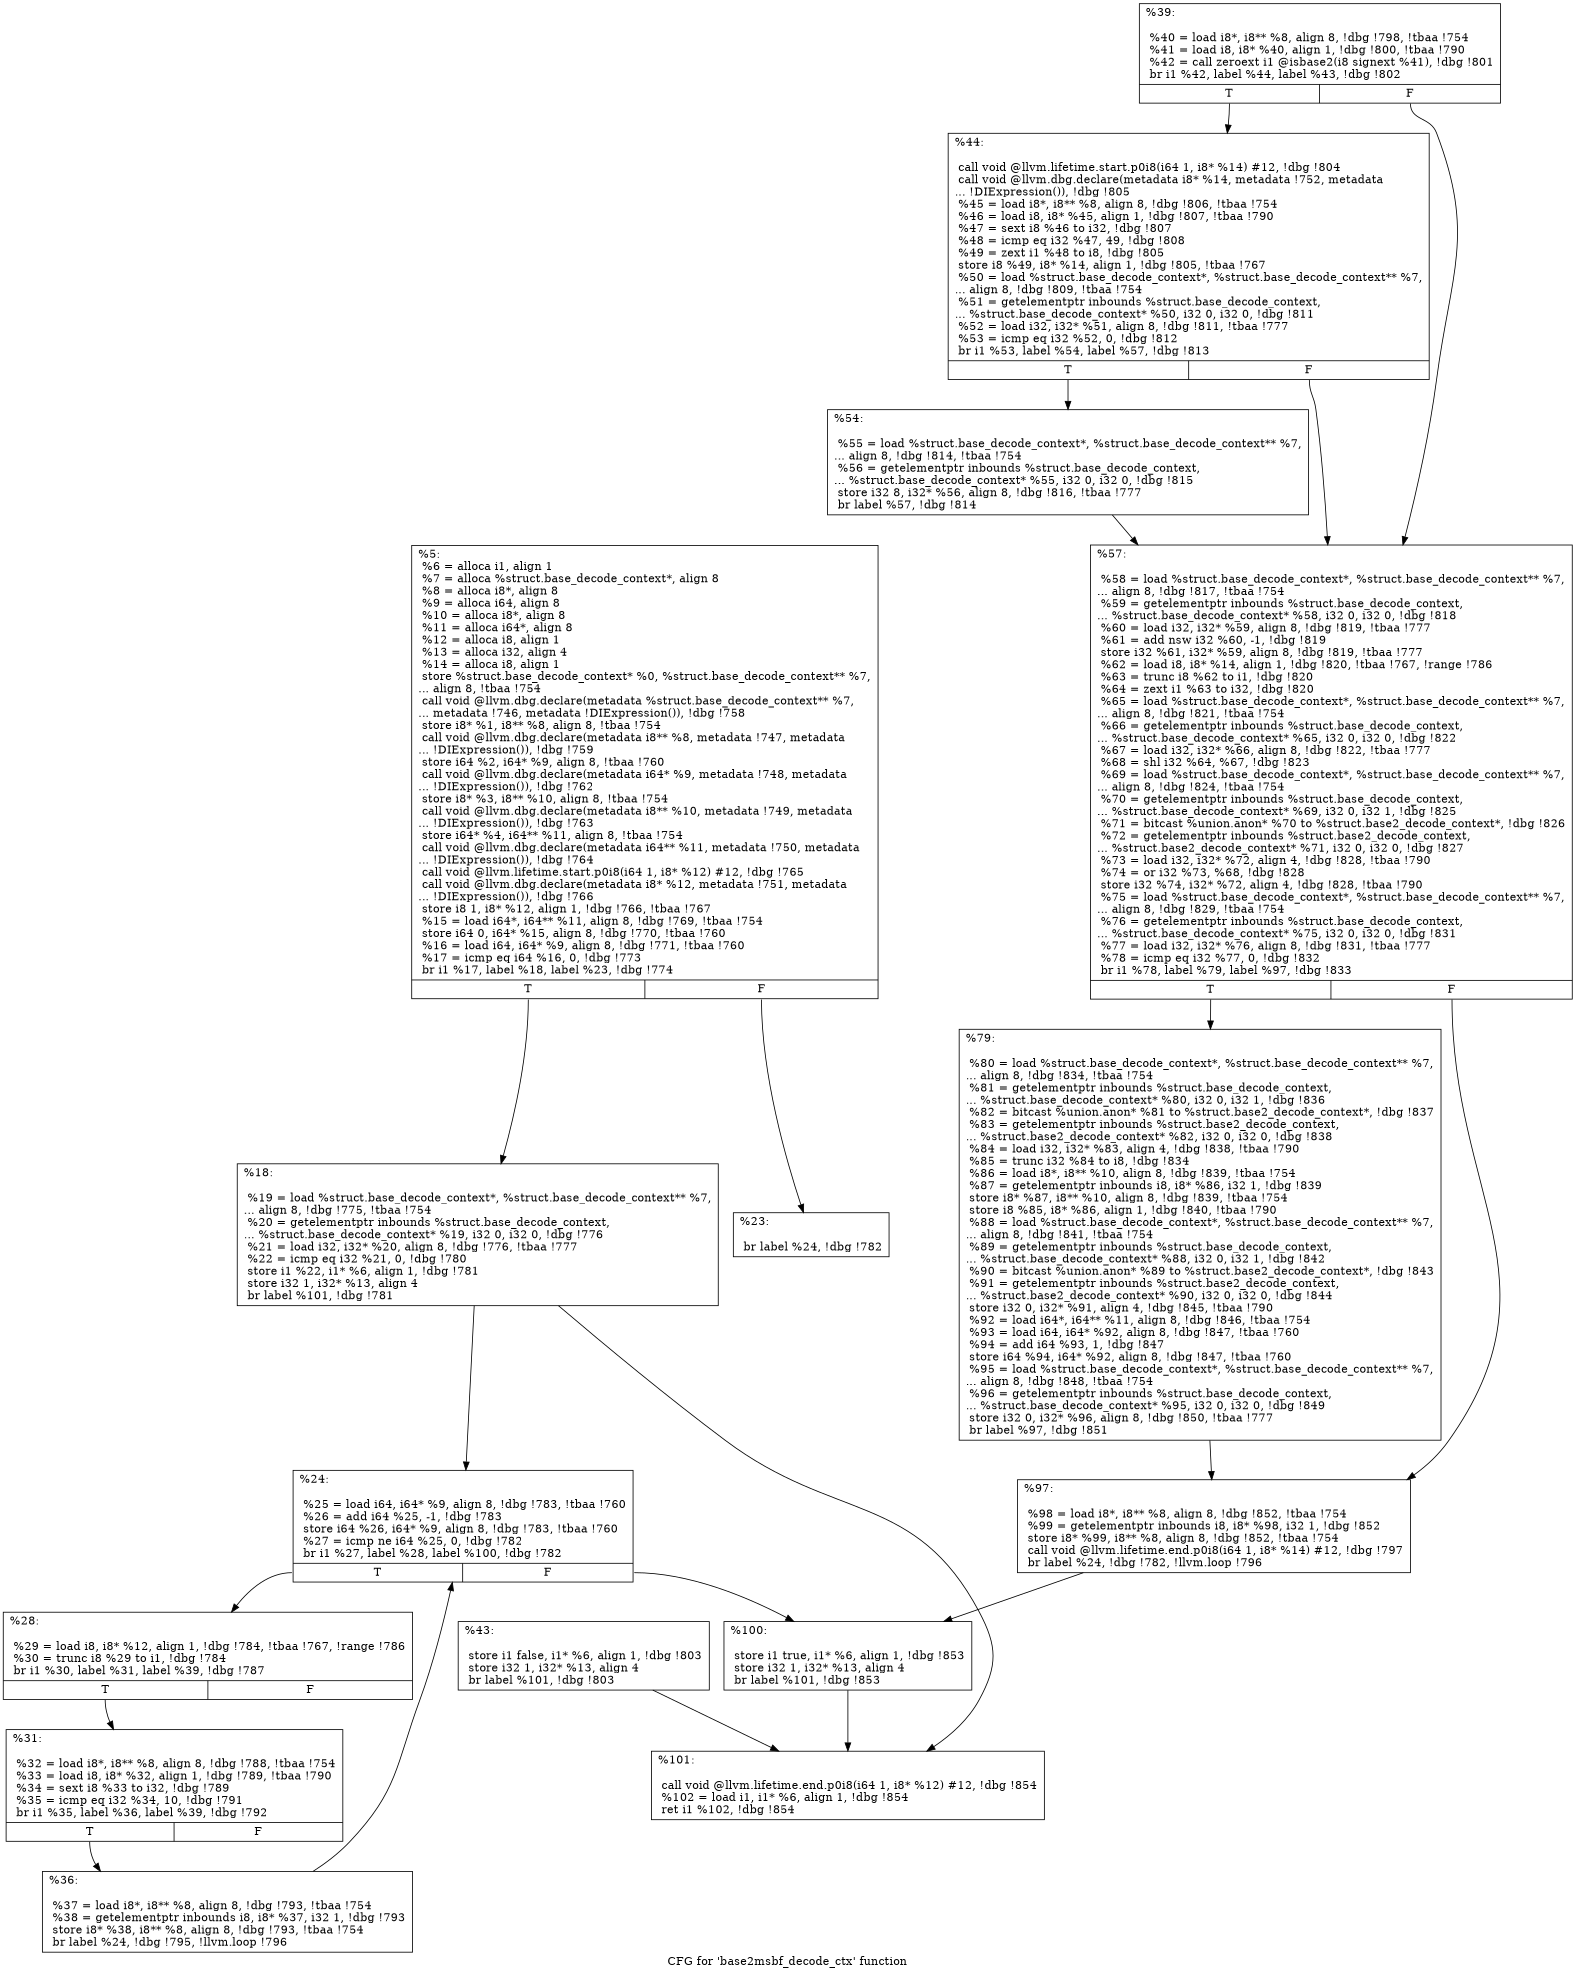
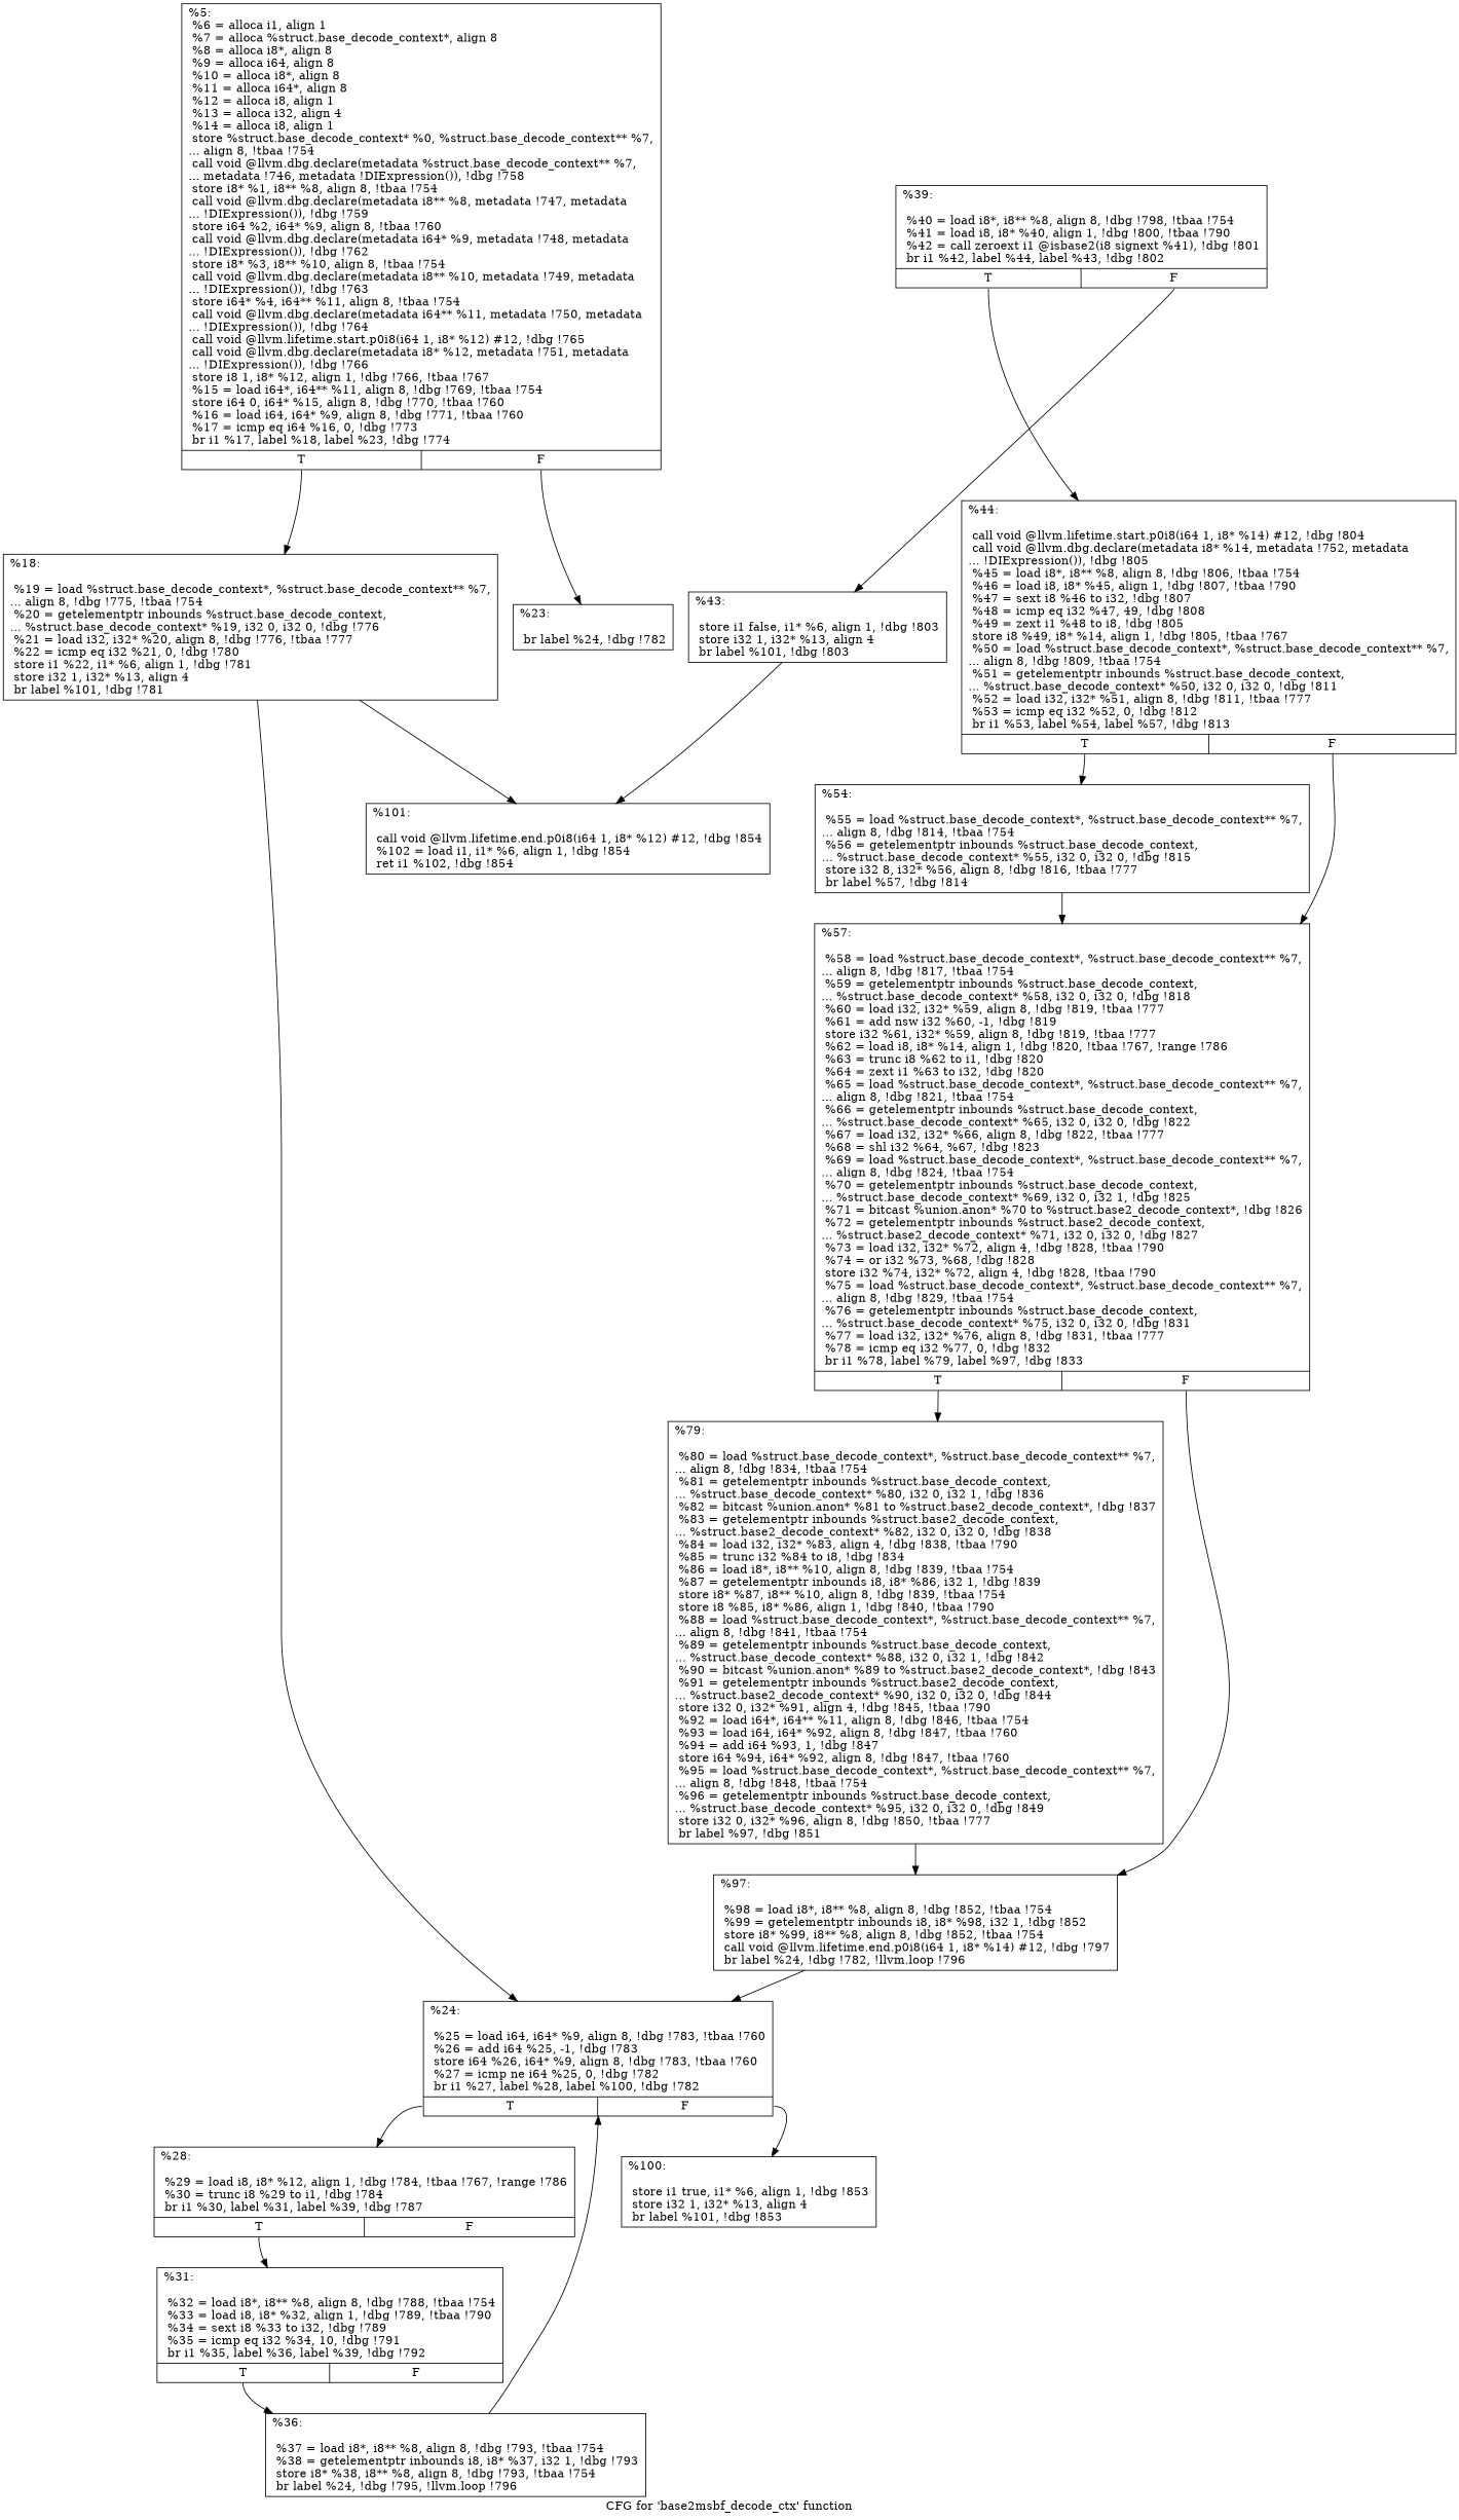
  digraph {
    label="CFG for 'base2msbf_decode_ctx' function"
    node [shape=record]
    n1 [label="{%5:\l  %6 = alloca i1, align 1\l  %7 = alloca %struct.base_decode_context*, align 8\l  %8 = alloca i8*, align 8\l  %9 = alloca i64, align 8\l  %10 = alloca i8*, align 8\l  %11 = alloca i64*, align 8\l  %12 = alloca i8, align 1\l  %13 = alloca i32, align 4\l  %14 = alloca i8, align 1\l  store %struct.base_decode_context* %0, %struct.base_decode_context** %7,\l... align 8, !tbaa !754\l  call void @llvm.dbg.declare(metadata %struct.base_decode_context** %7,\l... metadata !746, metadata !DIExpression()), !dbg !758\l  store i8* %1, i8** %8, align 8, !tbaa !754\l  call void @llvm.dbg.declare(metadata i8** %8, metadata !747, metadata\l... !DIExpression()), !dbg !759\l  store i64 %2, i64* %9, align 8, !tbaa !760\l  call void @llvm.dbg.declare(metadata i64* %9, metadata !748, metadata\l... !DIExpression()), !dbg !762\l  store i8* %3, i8** %10, align 8, !tbaa !754\l  call void @llvm.dbg.declare(metadata i8** %10, metadata !749, metadata\l... !DIExpression()), !dbg !763\l  store i64* %4, i64** %11, align 8, !tbaa !754\l  call void @llvm.dbg.declare(metadata i64** %11, metadata !750, metadata\l... !DIExpression()), !dbg !764\l  call void @llvm.lifetime.start.p0i8(i64 1, i8* %12) #12, !dbg !765\l  call void @llvm.dbg.declare(metadata i8* %12, metadata !751, metadata\l... !DIExpression()), !dbg !766\l  store i8 1, i8* %12, align 1, !dbg !766, !tbaa !767\l  %15 = load i64*, i64** %11, align 8, !dbg !769, !tbaa !754\l  store i64 0, i64* %15, align 8, !dbg !770, !tbaa !760\l  %16 = load i64, i64* %9, align 8, !dbg !771, !tbaa !760\l  %17 = icmp eq i64 %16, 0, !dbg !773\l  br i1 %17, label %18, label %23, !dbg !774\l|{<s0>T|<s1>F}}"]
    n2 [label="{%18:\l\l  %19 = load %struct.base_decode_context*, %struct.base_decode_context** %7,\l... align 8, !dbg !775, !tbaa !754\l  %20 = getelementptr inbounds %struct.base_decode_context,\l... %struct.base_decode_context* %19, i32 0, i32 0, !dbg !776\l  %21 = load i32, i32* %20, align 8, !dbg !776, !tbaa !777\l  %22 = icmp eq i32 %21, 0, !dbg !780\l  store i1 %22, i1* %6, align 1, !dbg !781\l  store i32 1, i32* %13, align 4\l  br label %101, !dbg !781\l}"]
    n3 [label="{%23:\l\l  br label %24, !dbg !782\l}"]
    n4 [label="{%101:\l\l  call void @llvm.lifetime.end.p0i8(i64 1, i8* %12) #12, !dbg !854\l  %102 = load i1, i1* %6, align 1, !dbg !854\l  ret i1 %102, !dbg !854\l}"]
    n5 [label="{%24:\l\l  %25 = load i64, i64* %9, align 8, !dbg !783, !tbaa !760\l  %26 = add i64 %25, -1, !dbg !783\l  store i64 %26, i64* %9, align 8, !dbg !783, !tbaa !760\l  %27 = icmp ne i64 %25, 0, !dbg !782\l  br i1 %27, label %28, label %100, !dbg !782\l|{<s0>T|<s1>F}}"]
    n6 [label="{%28:\l\l  %29 = load i8, i8* %12, align 1, !dbg !784, !tbaa !767, !range !786\l  %30 = trunc i8 %29 to i1, !dbg !784\l  br i1 %30, label %31, label %39, !dbg !787\l|{<s0>T|<s1>F}}"]
    n7 [label="{%100:\l\l  store i1 true, i1* %6, align 1, !dbg !853\l  store i32 1, i32* %13, align 4\l  br label %101, !dbg !853\l}"]
    n8 [label="{%31:\l\l  %32 = load i8*, i8** %8, align 8, !dbg !788, !tbaa !754\l  %33 = load i8, i8* %32, align 1, !dbg !789, !tbaa !790\l  %34 = sext i8 %33 to i32, !dbg !789\l  %35 = icmp eq i32 %34, 10, !dbg !791\l  br i1 %35, label %36, label %39, !dbg !792\l|{<s0>T|<s1>F}}"]
    n9 [label="{%36:\l\l  %37 = load i8*, i8** %8, align 8, !dbg !793, !tbaa !754\l  %38 = getelementptr inbounds i8, i8* %37, i32 1, !dbg !793\l  store i8* %38, i8** %8, align 8, !dbg !793, !tbaa !754\l  br label %24, !dbg !795, !llvm.loop !796\l}"]
    n10 [label="{%39:\l\l  %40 = load i8*, i8** %8, align 8, !dbg !798, !tbaa !754\l  %41 = load i8, i8* %40, align 1, !dbg !800, !tbaa !790\l  %42 = call zeroext i1 @isbase2(i8 signext %41), !dbg !801\l  br i1 %42, label %44, label %43, !dbg !802\l|{<s0>T|<s1>F}}"]
    n11 [label="{%44:\l\l  call void @llvm.lifetime.start.p0i8(i64 1, i8* %14) #12, !dbg !804\l  call void @llvm.dbg.declare(metadata i8* %14, metadata !752, metadata\l... !DIExpression()), !dbg !805\l  %45 = load i8*, i8** %8, align 8, !dbg !806, !tbaa !754\l  %46 = load i8, i8* %45, align 1, !dbg !807, !tbaa !790\l  %47 = sext i8 %46 to i32, !dbg !807\l  %48 = icmp eq i32 %47, 49, !dbg !808\l  %49 = zext i1 %48 to i8, !dbg !805\l  store i8 %49, i8* %14, align 1, !dbg !805, !tbaa !767\l  %50 = load %struct.base_decode_context*, %struct.base_decode_context** %7,\l... align 8, !dbg !809, !tbaa !754\l  %51 = getelementptr inbounds %struct.base_decode_context,\l... %struct.base_decode_context* %50, i32 0, i32 0, !dbg !811\l  %52 = load i32, i32* %51, align 8, !dbg !811, !tbaa !777\l  %53 = icmp eq i32 %52, 0, !dbg !812\l  br i1 %53, label %54, label %57, !dbg !813\l|{<s0>T|<s1>F}}"]
    n12 [label="{%43:\l\l  store i1 false, i1* %6, align 1, !dbg !803\l  store i32 1, i32* %13, align 4\l  br label %101, !dbg !803\l}"]
    n13 [label="{%54:\l\l  %55 = load %struct.base_decode_context*, %struct.base_decode_context** %7,\l... align 8, !dbg !814, !tbaa !754\l  %56 = getelementptr inbounds %struct.base_decode_context,\l... %struct.base_decode_context* %55, i32 0, i32 0, !dbg !815\l  store i32 8, i32* %56, align 8, !dbg !816, !tbaa !777\l  br label %57, !dbg !814\l}"]
    n14 [label="{%57:\l\l  %58 = load %struct.base_decode_context*, %struct.base_decode_context** %7,\l... align 8, !dbg !817, !tbaa !754\l  %59 = getelementptr inbounds %struct.base_decode_context,\l... %struct.base_decode_context* %58, i32 0, i32 0, !dbg !818\l  %60 = load i32, i32* %59, align 8, !dbg !819, !tbaa !777\l  %61 = add nsw i32 %60, -1, !dbg !819\l  store i32 %61, i32* %59, align 8, !dbg !819, !tbaa !777\l  %62 = load i8, i8* %14, align 1, !dbg !820, !tbaa !767, !range !786\l  %63 = trunc i8 %62 to i1, !dbg !820\l  %64 = zext i1 %63 to i32, !dbg !820\l  %65 = load %struct.base_decode_context*, %struct.base_decode_context** %7,\l... align 8, !dbg !821, !tbaa !754\l  %66 = getelementptr inbounds %struct.base_decode_context,\l... %struct.base_decode_context* %65, i32 0, i32 0, !dbg !822\l  %67 = load i32, i32* %66, align 8, !dbg !822, !tbaa !777\l  %68 = shl i32 %64, %67, !dbg !823\l  %69 = load %struct.base_decode_context*, %struct.base_decode_context** %7,\l... align 8, !dbg !824, !tbaa !754\l  %70 = getelementptr inbounds %struct.base_decode_context,\l... %struct.base_decode_context* %69, i32 0, i32 1, !dbg !825\l  %71 = bitcast %union.anon* %70 to %struct.base2_decode_context*, !dbg !826\l  %72 = getelementptr inbounds %struct.base2_decode_context,\l... %struct.base2_decode_context* %71, i32 0, i32 0, !dbg !827\l  %73 = load i32, i32* %72, align 4, !dbg !828, !tbaa !790\l  %74 = or i32 %73, %68, !dbg !828\l  store i32 %74, i32* %72, align 4, !dbg !828, !tbaa !790\l  %75 = load %struct.base_decode_context*, %struct.base_decode_context** %7,\l... align 8, !dbg !829, !tbaa !754\l  %76 = getelementptr inbounds %struct.base_decode_context,\l... %struct.base_decode_context* %75, i32 0, i32 0, !dbg !831\l  %77 = load i32, i32* %76, align 8, !dbg !831, !tbaa !777\l  %78 = icmp eq i32 %77, 0, !dbg !832\l  br i1 %78, label %79, label %97, !dbg !833\l|{<s0>T|<s1>F}}"]
    n15 [label="{%79:\l\l  %80 = load %struct.base_decode_context*, %struct.base_decode_context** %7,\l... align 8, !dbg !834, !tbaa !754\l  %81 = getelementptr inbounds %struct.base_decode_context,\l... %struct.base_decode_context* %80, i32 0, i32 1, !dbg !836\l  %82 = bitcast %union.anon* %81 to %struct.base2_decode_context*, !dbg !837\l  %83 = getelementptr inbounds %struct.base2_decode_context,\l... %struct.base2_decode_context* %82, i32 0, i32 0, !dbg !838\l  %84 = load i32, i32* %83, align 4, !dbg !838, !tbaa !790\l  %85 = trunc i32 %84 to i8, !dbg !834\l  %86 = load i8*, i8** %10, align 8, !dbg !839, !tbaa !754\l  %87 = getelementptr inbounds i8, i8* %86, i32 1, !dbg !839\l  store i8* %87, i8** %10, align 8, !dbg !839, !tbaa !754\l  store i8 %85, i8* %86, align 1, !dbg !840, !tbaa !790\l  %88 = load %struct.base_decode_context*, %struct.base_decode_context** %7,\l... align 8, !dbg !841, !tbaa !754\l  %89 = getelementptr inbounds %struct.base_decode_context,\l... %struct.base_decode_context* %88, i32 0, i32 1, !dbg !842\l  %90 = bitcast %union.anon* %89 to %struct.base2_decode_context*, !dbg !843\l  %91 = getelementptr inbounds %struct.base2_decode_context,\l... %struct.base2_decode_context* %90, i32 0, i32 0, !dbg !844\l  store i32 0, i32* %91, align 4, !dbg !845, !tbaa !790\l  %92 = load i64*, i64** %11, align 8, !dbg !846, !tbaa !754\l  %93 = load i64, i64* %92, align 8, !dbg !847, !tbaa !760\l  %94 = add i64 %93, 1, !dbg !847\l  store i64 %94, i64* %92, align 8, !dbg !847, !tbaa !760\l  %95 = load %struct.base_decode_context*, %struct.base_decode_context** %7,\l... align 8, !dbg !848, !tbaa !754\l  %96 = getelementptr inbounds %struct.base_decode_context,\l... %struct.base_decode_context* %95, i32 0, i32 0, !dbg !849\l  store i32 0, i32* %96, align 8, !dbg !850, !tbaa !777\l  br label %97, !dbg !851\l}"]
    n16 [label="{%97:\l\l  %98 = load i8*, i8** %8, align 8, !dbg !852, !tbaa !754\l  %99 = getelementptr inbounds i8, i8* %98, i32 1, !dbg !852\l  store i8* %99, i8** %8, align 8, !dbg !852, !tbaa !754\l  call void @llvm.lifetime.end.p0i8(i64 1, i8* %14) #12, !dbg !797\l  br label %24, !dbg !782, !llvm.loop !796\l}"]
    n1 -> n2 [tailport=s0]
    n1 -> n3 [tailport=s1]
    n2 -> n4
    n2 -> n5
    n5 -> n6 [tailport=s0]
    n5 -> n7 [tailport=s1]
    n6 -> n8 [tailport=s0]
-   n7 -> n4
    n8 -> n9 [tailport=s0]
    n9 -> n5
    n10 -> n11 [tailport=s0]
-   n10 -> n14 [tailport=s1]
+   n10 -> n12 [tailport=s1]
    n11 -> n13 [tailport=s0]
    n11 -> n14 [tailport=s1]
    n12 -> n4
    n13 -> n14
    n14 -> n15 [tailport=s0]
    n14 -> n16 [tailport=s1]
    n15 -> n16
-   n16 -> n7
+   n16 -> n5
  }
